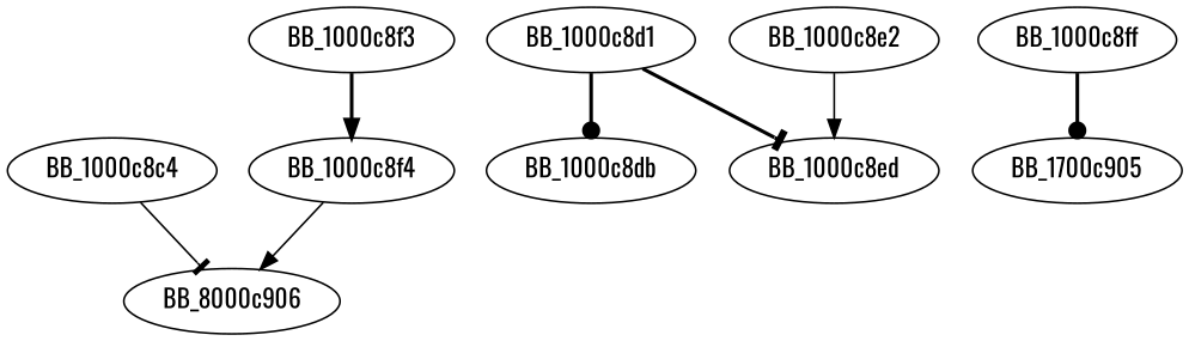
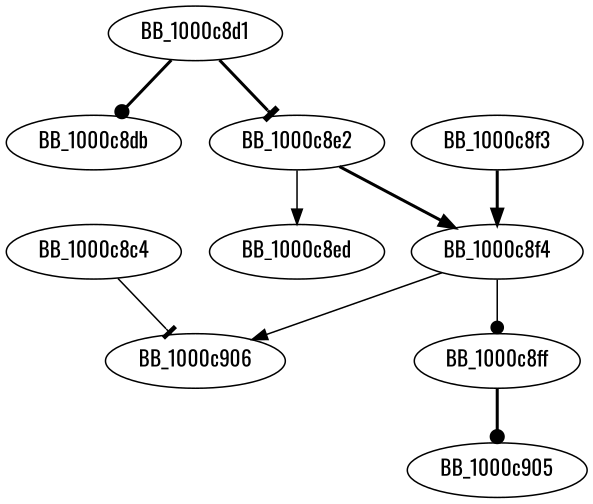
  digraph {
    fontname=Oswald
    node [fontname=Oswald]
    edge [arrowhead=normal fontname=Oswald style=bold]
    BB_1000c8c4
-   BB_1000c906 [label=BB_8000c906]
+   BB_1000c906
    BB_1000c8d1
    BB_1000c8db
    BB_1000c8e2
    BB_1000c8ed
    BB_1000c8f4
    BB_1000c8ff
    BB_1000c8f3
-   BB_1000c905 [label=BB_1700c905]
+   BB_1000c905
    BB_1000c8c4 -> BB_1000c906 [arrowhead=tee style=solid]
    BB_1000c8d1 -> BB_1000c8db [arrowhead=dot]
-   BB_1000c8d1 -> BB_1000c8ed [arrowhead=tee]
+   BB_1000c8d1 -> BB_1000c8e2 [arrowhead=tee]
    BB_1000c8e2 -> BB_1000c8ed [style=solid]
+   BB_1000c8e2 -> BB_1000c8f4
    BB_1000c8f4 -> BB_1000c906 [style=solid]
+   BB_1000c8f4 -> BB_1000c8ff [arrowhead=dot style=solid]
    BB_1000c8ff -> BB_1000c905 [arrowhead=dot]
    BB_1000c8f3 -> BB_1000c8f4
  }
